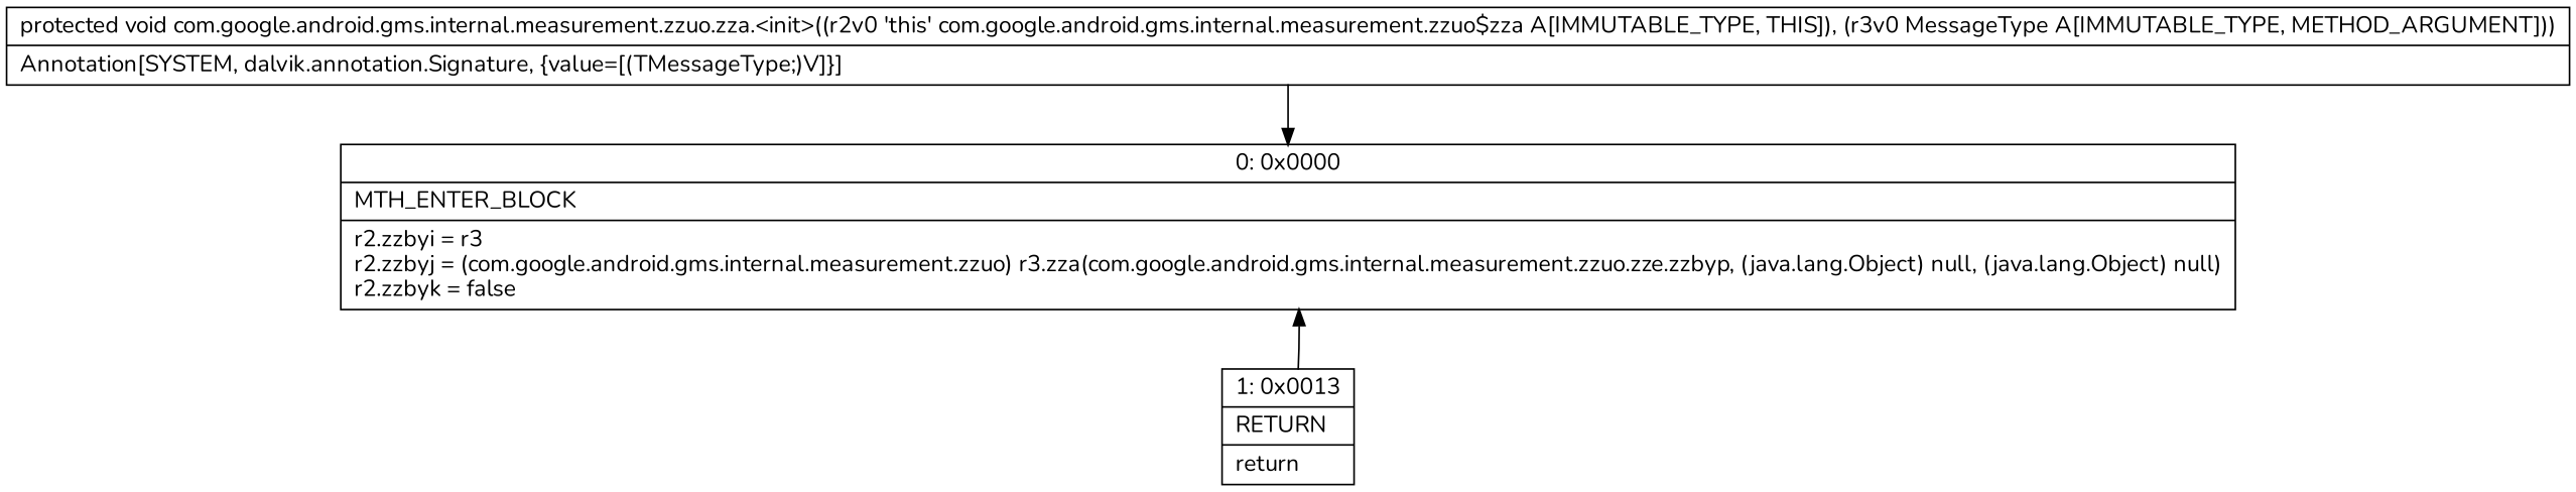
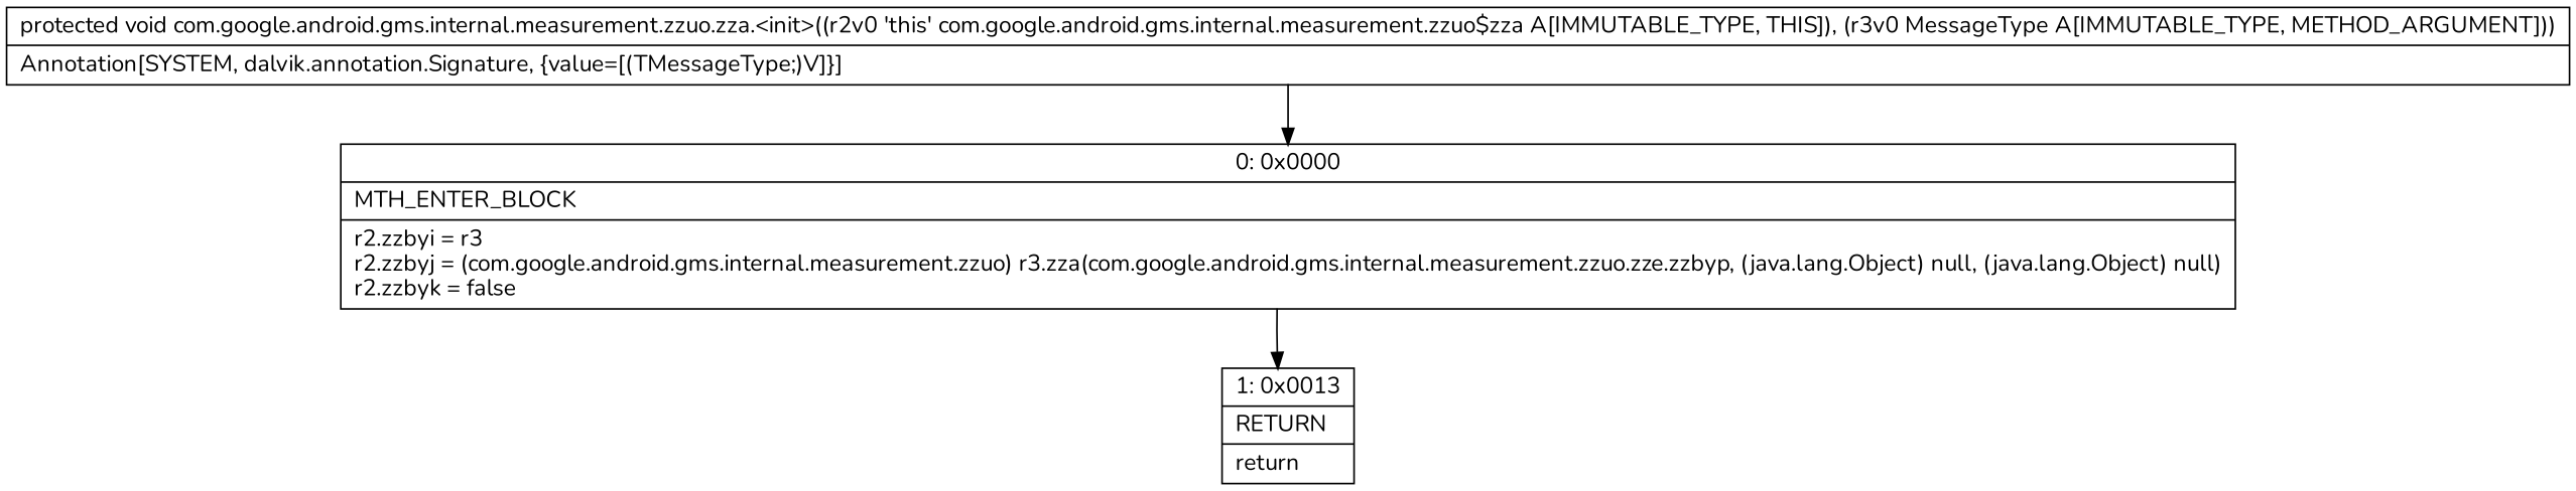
  digraph {
    fontname=Nunito
    node [shape=record fontname=Nunito]
    edge [fontname=Nunito]
    n1 [label="{0\:\ 0x0000|MTH_ENTER_BLOCK\l|r2.zzbyi = r3\lr2.zzbyj = (com.google.android.gms.internal.measurement.zzuo) r3.zza(com.google.android.gms.internal.measurement.zzuo.zze.zzbyp, (java.lang.Object) null, (java.lang.Object) null)\lr2.zzbyk = false\l}"]
    n2 [label="{1\:\ 0x0013|RETURN\l|return\l}"]
    n3 [label="{protected void com.google.android.gms.internal.measurement.zzuo.zza.\<init\>((r2v0 'this' com.google.android.gms.internal.measurement.zzuo$zza A[IMMUTABLE_TYPE, THIS]), (r3v0 MessageType A[IMMUTABLE_TYPE, METHOD_ARGUMENT]))  | Annotation[SYSTEM, dalvik.annotation.Signature, \{value=[(TMessageType;)V]\}]\l}"]
-   n2 -> n1
+   n1 -> n2
    n3 -> n1
  }
